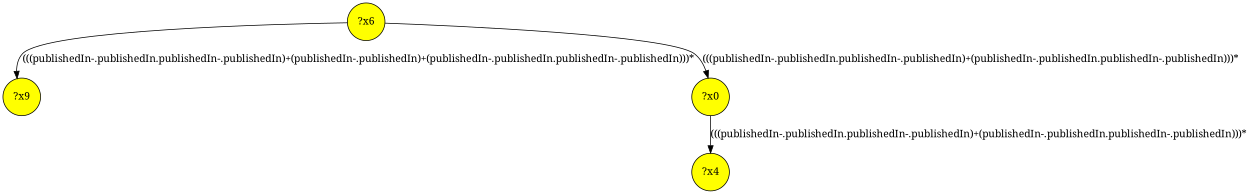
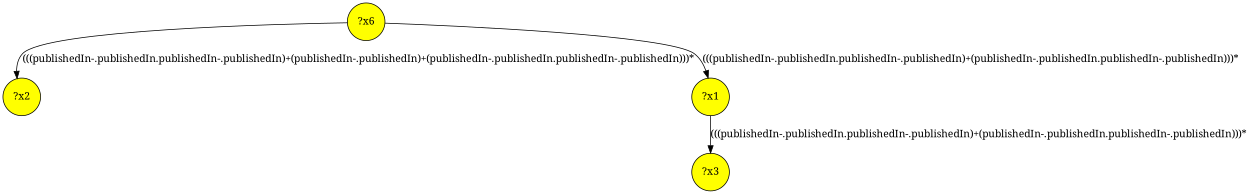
  digraph {
    fontname="Noto Serif"
    node [fillcolor=yellow fontname="Noto Serif" shape=circle style="filled,"]
    edge [fontname="Noto Serif"]
    n1 [label="?x6"]
-   n2 [label="?x9"]
-   n3 [label="?x0"]
-   n4 [label="?x4"]
+   n2 [label="?x2"]
+   n3 [label="?x1"]
+   n4 [label="?x3"]
    n1 -> n2 [label="(((publishedIn-.publishedIn.publishedIn-.publishedIn)+(publishedIn-.publishedIn)+(publishedIn-.publishedIn.publishedIn-.publishedIn)))*"]
    n1 -> n3 [label="(((publishedIn-.publishedIn.publishedIn-.publishedIn)+(publishedIn-.publishedIn.publishedIn-.publishedIn)))*"]
    n3 -> n4 [label="(((publishedIn-.publishedIn.publishedIn-.publishedIn)+(publishedIn-.publishedIn.publishedIn-.publishedIn)))*"]
  }
